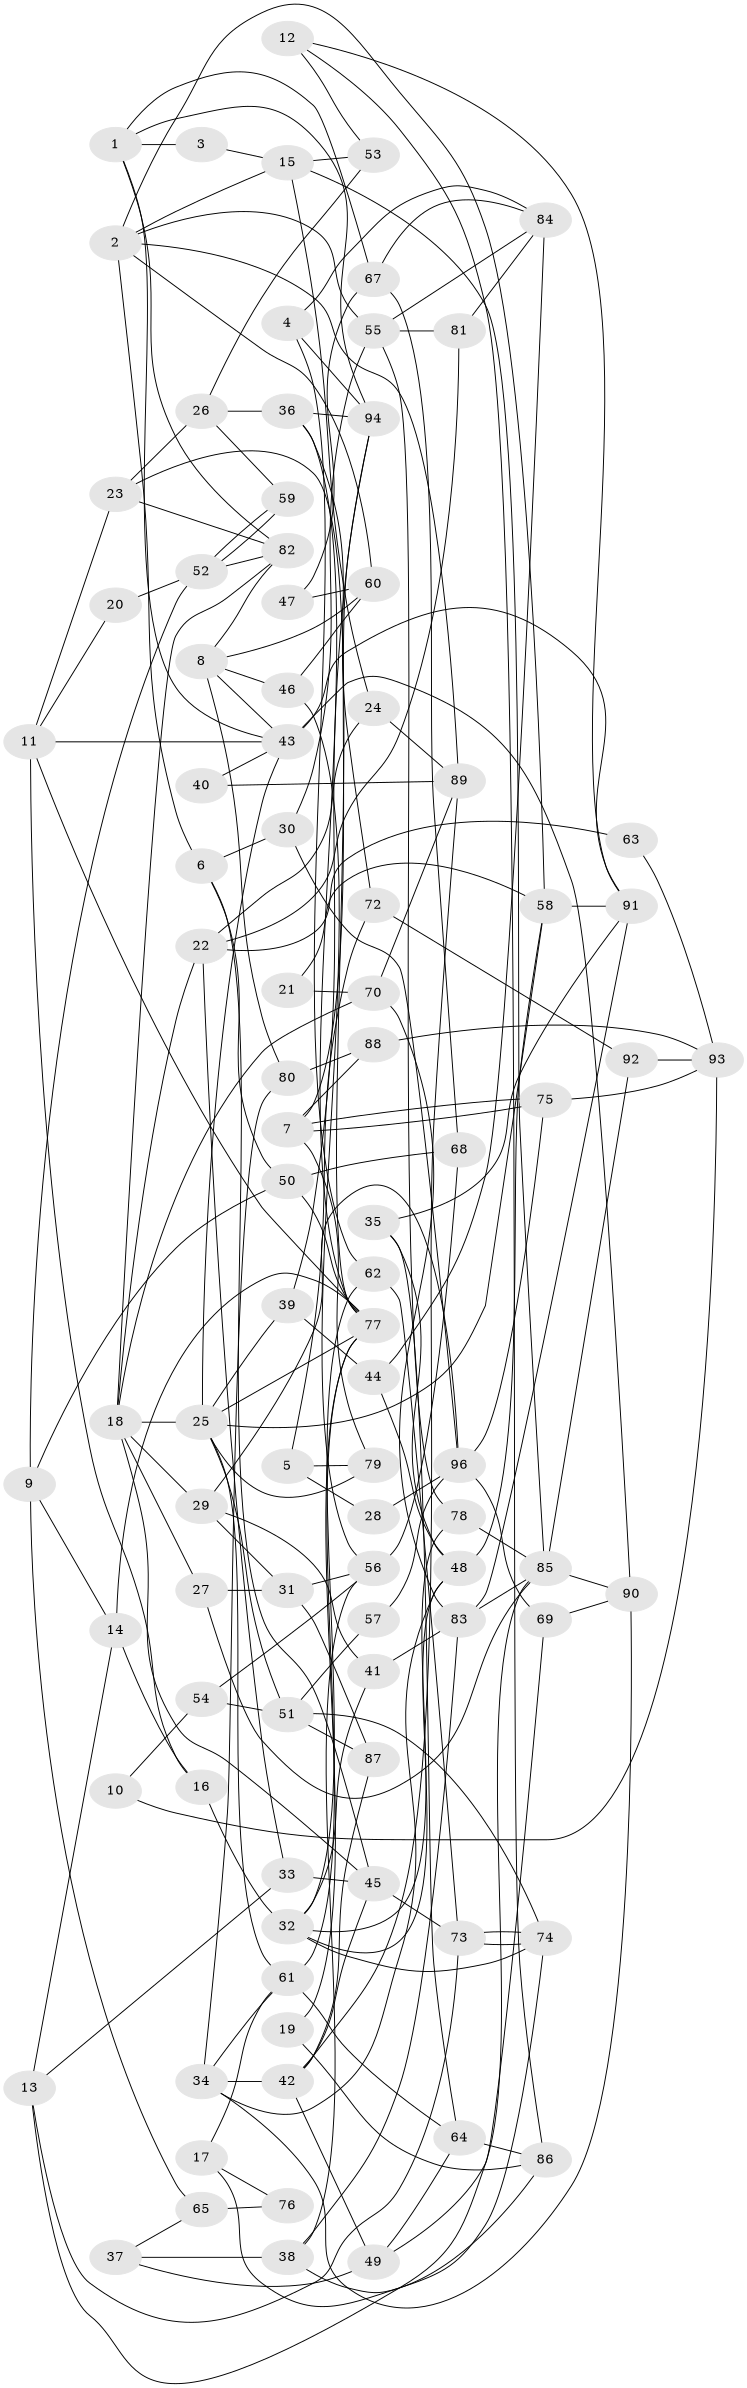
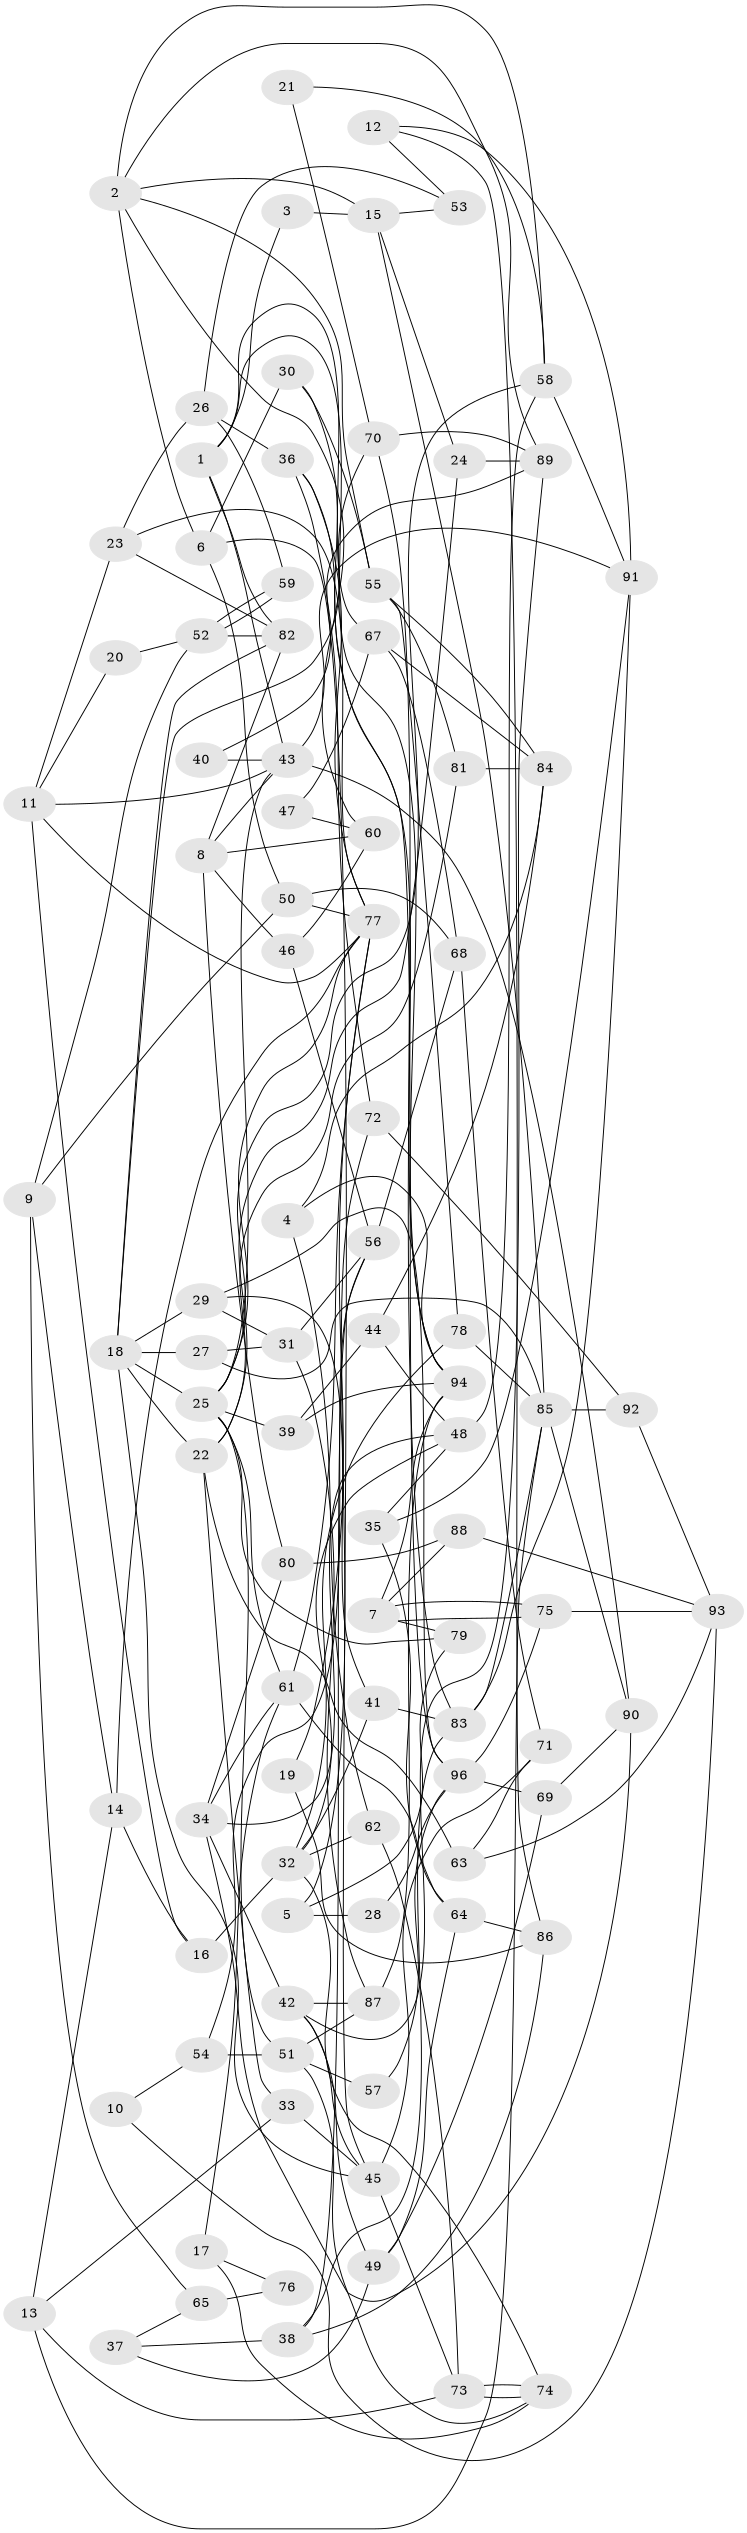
  graph {
    rankdir=LR
    node [color=gray90 style=filled]
    1
    3
    43
    67
    82
    94
    15
    91
    90
    84
    68
    2
    6
    55
    58
    60
    89
    30
    45
    50
    53
    85
    24
    81
    78
    4
    62
    73
    5
    28
    72
    79
    n33 [label=96]
    92
+   71
    77
    7
    75
    88
    93
    8
    46
    80
    56
    9
    14
    52
    65
    16
    59
    76
    10
    54
    51
    11
    20
    23
    32
    26
    12
    86
    13
    33
    74
    41
    48
    17
    61
    64
    18
    22
    25
    27
    29
    70
    63
    39
    31
    83
    19
    21
    36
    44
    87
    57
    69
    34
    42
    49
    35
    37
    38
    40
    47
    1 -- 3
    1 -- 43
    1 -- 67
    1 -- 82
    1 -- 94
    3 -- 15
    43 -- 91
    43 -- 90
    67 -- 84
    67 -- 68
    15 -- 53
    15 -- 85
    15 -- 24
+   68 -- 71
    2 -- 15
    2 -- 6
    2 -- 55
    2 -- 58
    2 -- 60
    2 -- 89
    6 -- 30
    6 -- 45
    6 -- 50
    55 -- 84
    55 -- 81
    55 -- 78
    58 -- 91
    30 -- 55
    30 -- n33
    45 -- 73
+   45 -- 71
    50 -- 68
    50 -- 77
    85 -- 90
    85 -- 92
    24 -- 89
    81 -- 84
    78 -- 85
    4 -- 94
    4 -- 84
    4 -- 62
    62 -- 73
    73 -- 74
    73 -- 74
    5 -- 28
    5 -- 72
    5 -- 79
    28 -- n33
    72 -- 92
    n33 -- 75
    n33 -- 69
    92 -- 93
    7 -- 94
    7 -- 79
    7 -- 75
    7 -- 75
    7 -- 88
    75 -- 93
    88 -- 93
    8 -- 43
    8 -- 82
    8 -- 60
    8 -- 46
    8 -- 80
    46 -- 60
    46 -- 56
    80 -- 88
    56 -- 68
    9 -- 50
    9 -- 14
    9 -- 52
    9 -- 65
    14 -- 77
    14 -- 16
    52 -- 82
    52 -- 59
    52 -- 59
    65 -- 76
    16 -- 32
    10 -- 93
    10 -- 54
    54 -- 56
    54 -- 51
    51 -- 74
    51 -- 87
    51 -- 57
    11 -- 43
    11 -- 77
    11 -- 16
    11 -- 20
    11 -- 23
    20 -- 52
    23 -- 82
    23 -- 77
    23 -- 26
    32 -- 78
    32 -- 62
    32 -- 74
    32 -- 41
    32 -- 48
    26 -- 53
    26 -- 59
    26 -- 36
    12 -- 91
    12 -- 53
    12 -- 86
    13 -- 85
    13 -- 73
    13 -- 14
    13 -- 33
    33 -- 45
    41 -- 83
    48 -- 58
    17 -- 76
    17 -- 74
    17 -- 61
    61 -- 77
    61 -- 64
    64 -- 86
    18 -- 82
    18 -- 45
    18 -- 22
    18 -- 25
    18 -- 27
    18 -- 29
    18 -- 70
    22 -- 24
    22 -- 81
    22 -- 33
    22 -- 63
    25 -- 43
    25 -- 58
    25 -- 79
    25 -- 77
    25 -- 51
    25 -- 61
    25 -- 39
    27 -- 85
    27 -- 31
    29 -- n33
    29 -- 41
    29 -- 31
    70 -- 89
    70 -- 83
+   63 -- 71
    63 -- 93
    39 -- 94
    39 -- 44
    31 -- 56
    31 -- 87
    83 -- 91
    83 -- 85
    19 -- 77
    19 -- 86
    21 -- 58
    21 -- 70
    36 -- 94
    36 -- 72
    36 -- 77
    44 -- 84
    44 -- 48
+   87 -- 94
    57 -- n33
    69 -- 90
    34 -- 90
    34 -- 80
    34 -- 48
    34 -- 61
    34 -- 42
    42 -- 89
    42 -- 45
    42 -- 87
    42 -- 49
    49 -- 64
    49 -- 69
    35 -- 91
    35 -- 48
    35 -- 64
    37 -- 65
    37 -- 49
    37 -- 38
    38 -- 56
    38 -- 86
    38 -- 83
    40 -- 43
    40 -- 89
    47 -- 67
    47 -- 60
  }
